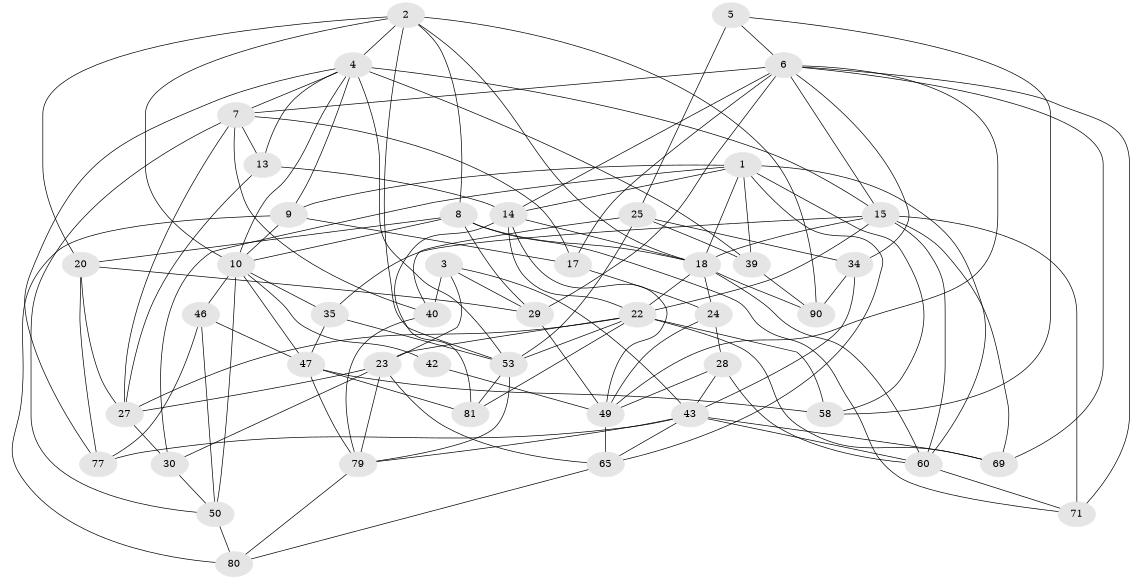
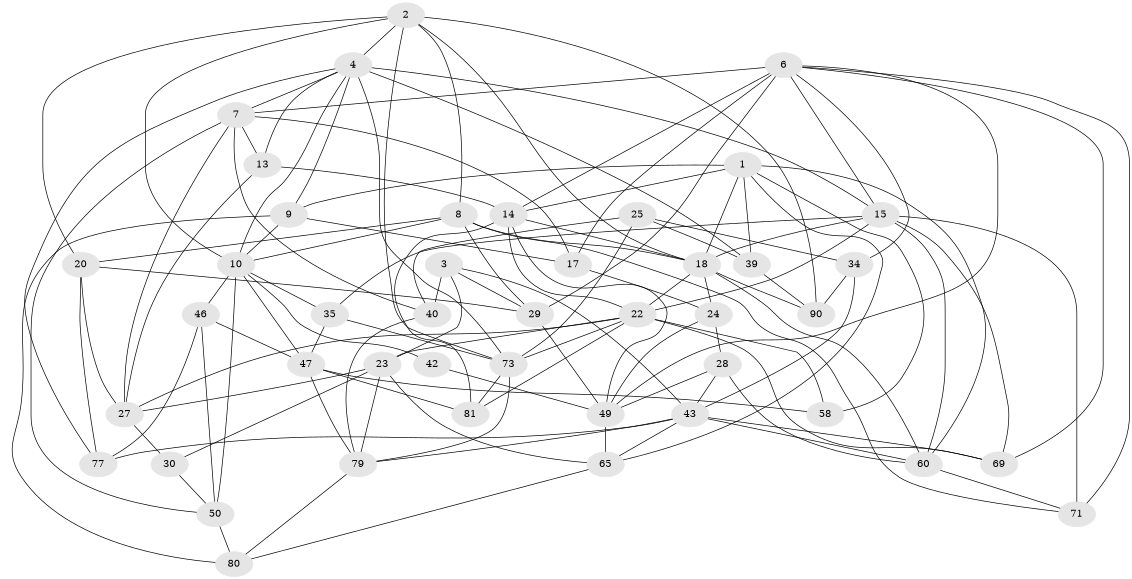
  graph {
    node [color=gray90 style=filled]
    1 [super="+26+11"]
    9
    14 [super="+31"]
    18 [super="+82+74+38"]
    30
    39
    58
    60 [super="+63"]
    65 [super="+88"]
    10 [super="+84+16"]
    17
    80
    49 [super="+66"]
    22 [super="+52+45"]
    81
    90
    24
    50 [super="+61"]
    71 [super="+83"]
    2 [super="+12+21"]
    4 [super="+86+73"]
    8 [super="+57"]
    20 [super="+44"]
-   53 [super="+87+62"]
+   53 [super="+87+62" label=73]
    7 [super="+48+72+75"]
    13
    15 [super="+68+64"]
    77
    29
    35
    42
    46
    47 [super="+67"]
    27 [super="+37"]
    79 [super="+89"]
    23 [super="+36"]
    3
    40
    43 [super="+59"]
    69
    6 [super="+56+33+19"]
    34
-   5
    25 [super="+41"]
    28
    1 -- 9
    1 -- 14
    1 -- 18
-   1 -- 30
    1 -- 39
    1 -- 58
    1 -- 60
    1 -- 65
    9 -- 10
    9 -- 17
    9 -- 80
    14 -- 18 [weight=2]
    14 -- 49
    14 -- 22
    14 -- 81
    18 -- 60
    18 -- 22
    18 -- 90
    18 -- 24
    30 -- 50
    39 -- 90
    60 -- 71
    65 -- 80
    10 -- 50
    10 -- 35
    10 -- 42
    10 -- 46
    10 -- 47
    17 -- 24
    49 -- 65
    22 -- 58
    22 -- 81
    22 -- 53
    22 -- 27
    22 -- 23
    22 -- 69
    24 -- 49
    24 -- 28
    50 -- 80
    2 -- 18
    2 -- 10 [weight=2]
    2 -- 90
    2 -- 4
    2 -- 8
    2 -- 20
    2 -- 53
    4 -- 9
    4 -- 39
    4 -- 10
    4 -- 53 [weight=2]
    4 -- 7
    4 -- 13
    4 -- 15
    4 -- 77
    8 -- 18
    8 -- 10
    8 -- 71
    8 -- 20
    8 -- 29
    20 -- 77
    20 -- 29
    20 -- 27
    53 -- 81
    53 -- 79
    7 -- 17
    7 -- 50
    7 -- 13
    7 -- 27
    7 -- 40
    13 -- 14
    13 -- 27
    15 -- 18
    15 -- 60
    15 -- 22 [weight=2]
    15 -- 71 [weight=2]
    15 -- 35
    15 -- 69
    29 -- 49
    35 -- 53
    35 -- 47
    42 -- 49 [weight=2]
    46 -- 50
    46 -- 77
    46 -- 47
    47 -- 58
    47 -- 81
    47 -- 79
    27 -- 30
    79 -- 80
    23 -- 30
    23 -- 65
    23 -- 27
    23 -- 79
    3 -- 29
    3 -- 23
    3 -- 40
    3 -- 43
    40 -- 79
    43 -- 60
    43 -- 65
    43 -- 77
    43 -- 79
    43 -- 69
    6 -- 14
    6 -- 17
    6 -- 49
    6 -- 71
    6 -- 7 [weight=2]
    6 -- 15
    6 -- 29
    6 -- 69
    6 -- 34
    34 -- 90
    34 -- 43
-   5 -- 58
-   5 -- 6
-   5 -- 25 [weight=2]
    25 -- 39
    25 -- 53
    25 -- 40
    25 -- 34
    28 -- 60
    28 -- 49
    28 -- 43
  }
